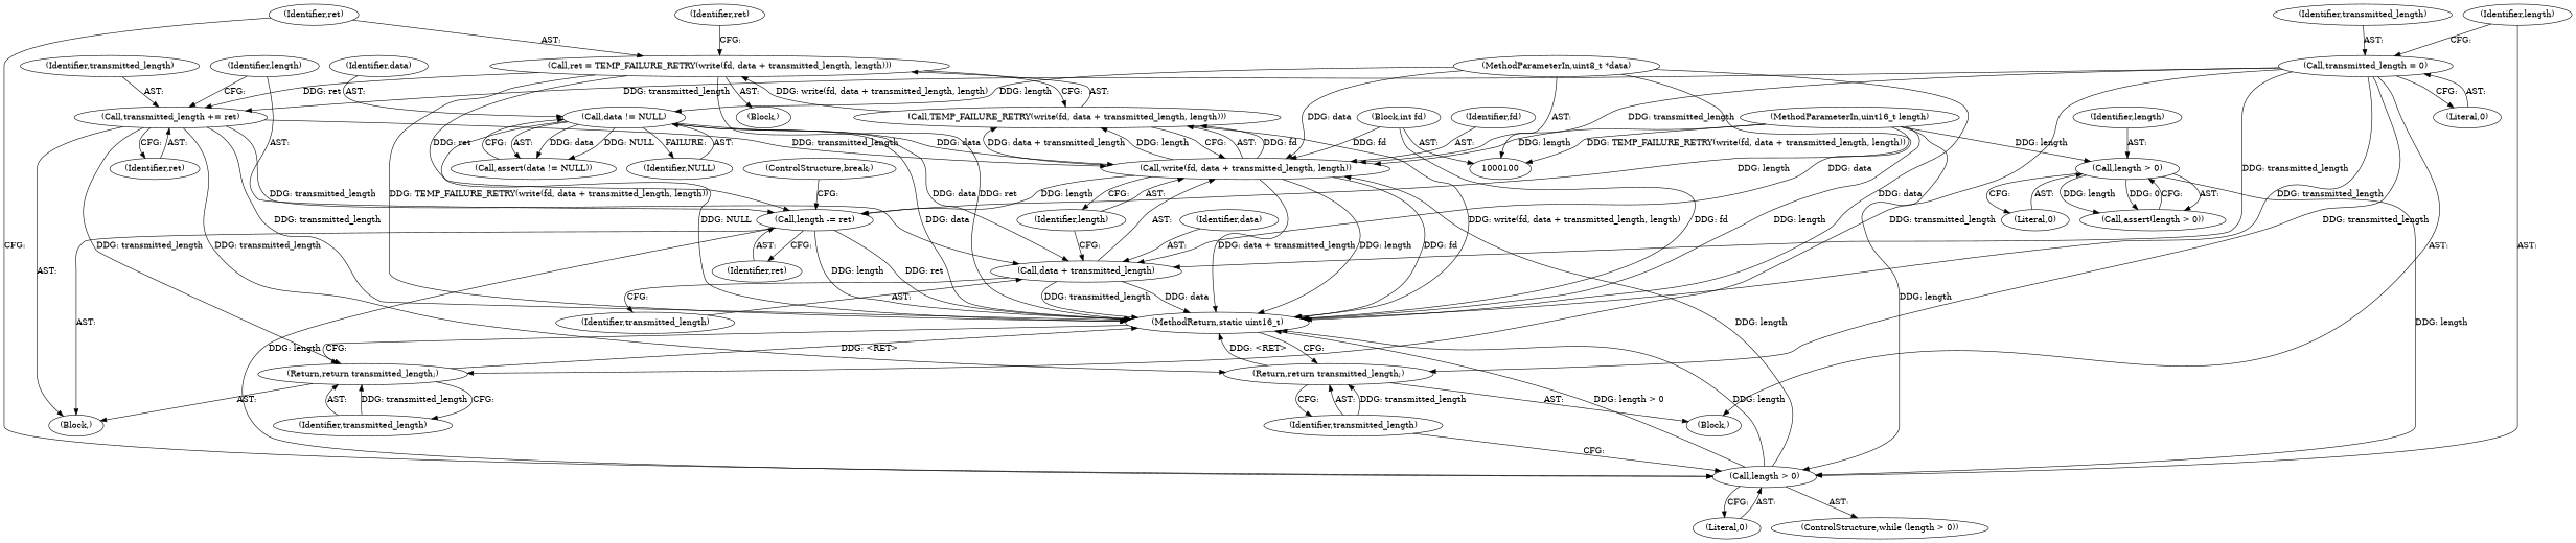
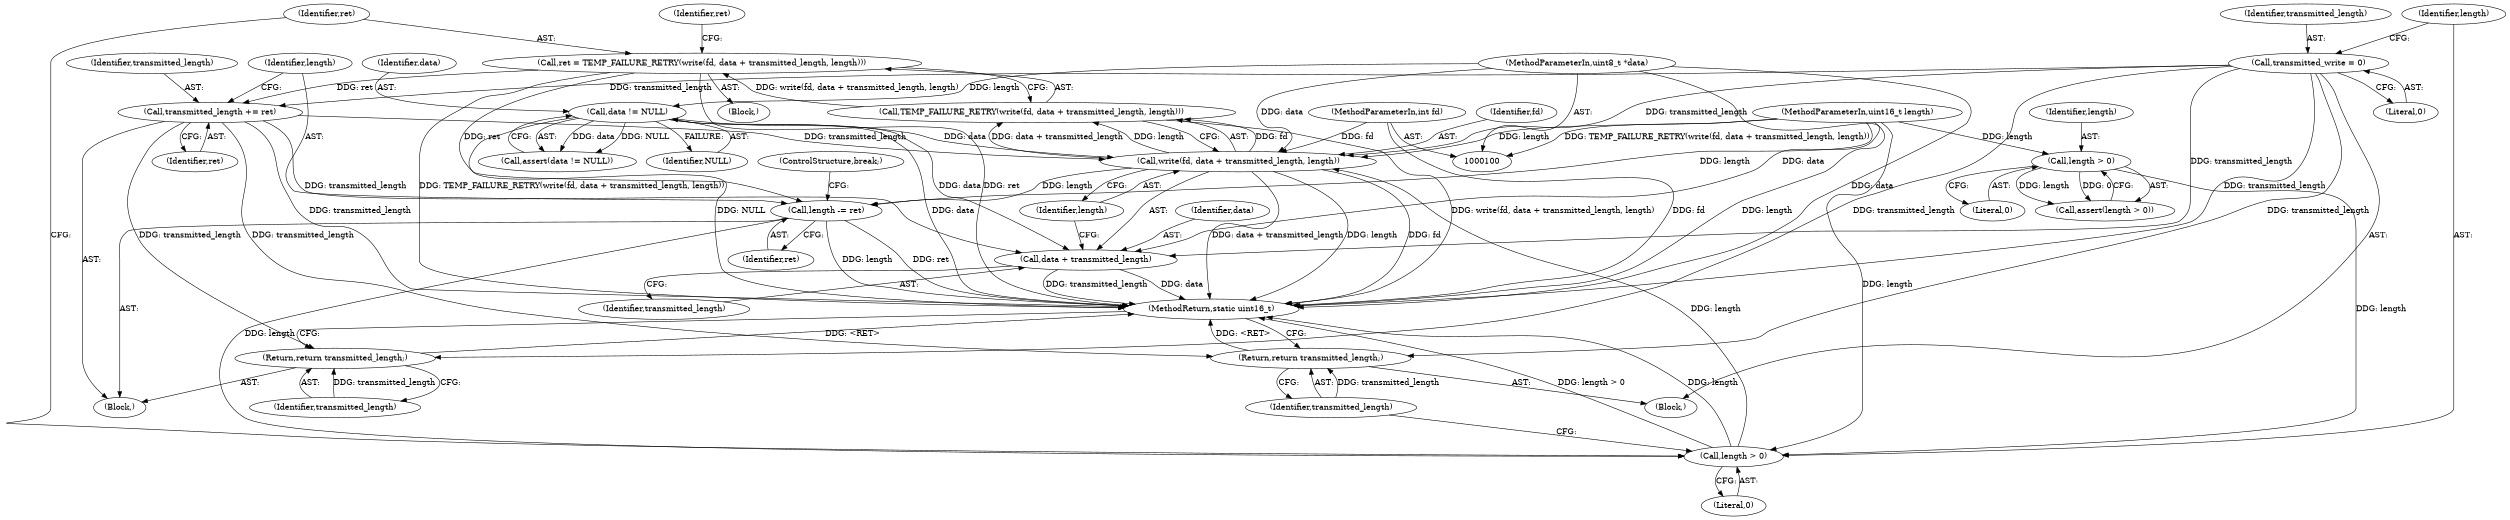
  digraph {
    n1 [label="(Call,ret = TEMP_FAILURE_RETRY(write(fd, data + transmitted_length, length)))"]
    n2 [label="(Call,TEMP_FAILURE_RETRY(write(fd, data + transmitted_length, length)))"]
    n3 [label="(Call,transmitted_length += ret)"]
    n4 [label="(Call,length -= ret)"]
    n5 [label="(Block,)"]
    n6 [label="(MethodReturn,static uint16_t)"]
    n7 [label="(Call,write(fd, data + transmitted_length, length))"]
    n8 [label="(Call,data + transmitted_length)"]
    n9 [label="(Return,return transmitted_length;)"]
    n10 [label="(Return,return transmitted_length;)"]
    n11 [label="(Identifier,ret)"]
    n12 [label="(Block,)"]
    n13 [label="(Call,length > 0)"]
    n14 [label="(Identifier,ret)"]
    n15 [label="(Identifier,length)"]
-   n16 [label="(Block,int fd)"]
+   n16 [label="(MethodParameterIn,int fd)"]
    1000100
    n18 [label="(Call,data != NULL)"]
    n19 [label="(Call,assert(data != NULL))"]
    n20 [label="(Identifier,NULL)"]
    n21 [label="(Identifier,transmitted_length)"]
    n22 [label="(MethodParameterIn,uint8_t *data)"]
-   n23 [label="(Call,transmitted_length = 0)"]
+   n23 [label="(Call,transmitted_write = 0)"]
    n24 [label="(Block,)"]
    n25 [label="(Literal,0)"]
    n26 [label="(Identifier,transmitted_length)"]
    n27 [label="(Identifier,transmitted_length)"]
    n28 [label="(Literal,0)"]
-   n29 [label="(ControlStructure,while (length > 0))"]
    n30 [label="(MethodParameterIn,uint16_t length)"]
    n31 [label="(Call,length > 0)"]
    n32 [label="(Call,assert(length > 0))"]
    n33 [label="(Literal,0)"]
    n34 [label="(Identifier,ret)"]
    n35 [label="(Identifier,transmitted_length)"]
    n36 [label="(Identifier,data)"]
    n37 [label="(Identifier,fd)"]
    n38 [label="(Identifier,length)"]
    n39 [label="(Identifier,length)"]
    n40 [label="(Identifier,data)"]
    n41 [label="(Identifier,transmitted_length)"]
    n42 [label="(Identifier,ret)"]
    n43 [label="(Identifier,length)"]
    n44 [label="(ControlStructure,break;)"]
    n1 -> n2 [label="CFG: "]
    n1 -> n3 [label="DDG: ret"]
    n1 -> n4 [label="DDG: ret"]
    n1 -> n5 [label="AST: "]
    n1 -> n6 [label="DDG: TEMP_FAILURE_RETRY(write(fd, data + transmitted_length, length))"]
    n1 -> n6 [label="DDG: ret"]
    n2 -> n1 [label="AST: "]
    n2 -> n1 [label="DDG: write(fd, data + transmitted_length, length)"]
    n2 -> n6 [label="DDG: write(fd, data + transmitted_length, length)"]
    n2 -> n7 [label="CFG: "]
    n3 -> n6 [label="DDG: transmitted_length"]
    n3 -> n7 [label="DDG: transmitted_length"]
    n3 -> n8 [label="DDG: transmitted_length"]
    n3 -> n9 [label="DDG: transmitted_length"]
    n3 -> n10 [label="DDG: transmitted_length"]
    n3 -> n11 [label="CFG: "]
    n3 -> n12 [label="AST: "]
    n4 -> n6 [label="DDG: length"]
    n4 -> n6 [label="DDG: ret"]
    n4 -> n12 [label="AST: "]
    n4 -> n13 [label="DDG: length"]
    n4 -> n14 [label="CFG: "]
    n6 -> n9 [label="CFG: "]
    n6 -> n10 [label="CFG: "]
    n7 -> n2 [label="AST: "]
    n7 -> n2 [label="DDG: fd"]
    n7 -> n2 [label="DDG: data + transmitted_length"]
    n7 -> n2 [label="DDG: length"]
    n7 -> n4 [label="DDG: length"]
    n7 -> n6 [label="DDG: fd"]
    n7 -> n6 [label="DDG: data + transmitted_length"]
    n7 -> n6 [label="DDG: length"]
    n7 -> n15 [label="CFG: "]
    n8 -> n6 [label="DDG: transmitted_length"]
    n8 -> n6 [label="DDG: data"]
-   n8 -> n7 [label="AST: "]
+   n7 -> n8 [label="AST: "]
    n8 -> n21 [label="CFG: "]
    n9 -> n6 [label="DDG: <RET>"]
    n9 -> n12 [label="AST: "]
    n9 -> n26 [label="CFG: "]
    n10 -> n6 [label="DDG: <RET>"]
    n10 -> n24 [label="AST: "]
    n10 -> n27 [label="CFG: "]
    n11 -> n3 [label="AST: "]
    n13 -> n6 [label="DDG: length > 0"]
    n13 -> n6 [label="DDG: length"]
    n13 -> n7 [label="DDG: length"]
    n13 -> n28 [label="CFG: "]
-   n13 -> n29 [label="AST: "]
    n14 -> n4 [label="AST: "]
    n15 -> n7 [label="AST: "]
    n15 -> n8 [label="CFG: "]
    n16 -> n6 [label="DDG: fd"]
    n16 -> n7 [label="DDG: fd"]
    n16 -> 1000100 [label="AST: "]
    n18 -> n6 [label="DDG: NULL"]
    n18 -> n6 [label="DDG: data"]
    n18 -> n7 [label="DDG: data"]
    n18 -> n8 [label="DDG: data"]
    n18 -> n19 [label="AST: "]
    n18 -> n19 [label="DDG: data"]
    n18 -> n19 [label="DDG: NULL"]
    n18 -> n20 [label="FAILURE: "]
    n19 -> n18 [label="CFG: "]
    n20 -> n18 [label="AST: "]
    n21 -> n8 [label="AST: "]
    n22 -> n6 [label="DDG: data"]
    n22 -> n7 [label="DDG: data"]
    n22 -> n8 [label="DDG: data"]
    n22 -> 1000100 [label="AST: "]
    n22 -> n18 [label="DDG: length"]
    n23 -> n3 [label="DDG: transmitted_length"]
    n23 -> n6 [label="DDG: transmitted_length"]
    n23 -> n7 [label="DDG: transmitted_length"]
    n23 -> n8 [label="DDG: transmitted_length"]
    n23 -> n9 [label="DDG: transmitted_length"]
    n23 -> n10 [label="DDG: transmitted_length"]
    n23 -> n24 [label="AST: "]
    n23 -> n25 [label="CFG: "]
    n25 -> n23 [label="AST: "]
    n26 -> n9 [label="AST: "]
    n26 -> n9 [label="DDG: transmitted_length"]
    n27 -> n10 [label="AST: "]
    n27 -> n10 [label="DDG: transmitted_length"]
    n27 -> n13 [label="CFG: "]
    n28 -> n13 [label="AST: "]
    n30 -> n4 [label="DDG: length"]
    n30 -> n6 [label="DDG: length"]
    n30 -> n7 [label="DDG: length"]
    n30 -> n13 [label="DDG: length"]
    n30 -> 1000100 [label="DDG: TEMP_FAILURE_RETRY(write(fd, data + transmitted_length, length))"]
    n30 -> n31 [label="DDG: length"]
    n31 -> n13 [label="DDG: length"]
    n31 -> n32 [label="AST: "]
    n31 -> n32 [label="DDG: length"]
    n31 -> n32 [label="DDG: 0"]
    n31 -> n33 [label="CFG: "]
    n32 -> n31 [label="CFG: "]
    n33 -> n31 [label="AST: "]
    n34 -> n1 [label="AST: "]
    n34 -> n13 [label="CFG: "]
    n35 -> n3 [label="AST: "]
    n36 -> n8 [label="AST: "]
    n37 -> n7 [label="AST: "]
    n38 -> n3 [label="CFG: "]
    n38 -> n4 [label="AST: "]
    n39 -> n13 [label="AST: "]
    n39 -> n23 [label="CFG: "]
    n40 -> n18 [label="AST: "]
    n41 -> n23 [label="AST: "]
    n42 -> n1 [label="CFG: "]
    n43 -> n31 [label="AST: "]
    n44 -> n4 [label="CFG: "]
  }
